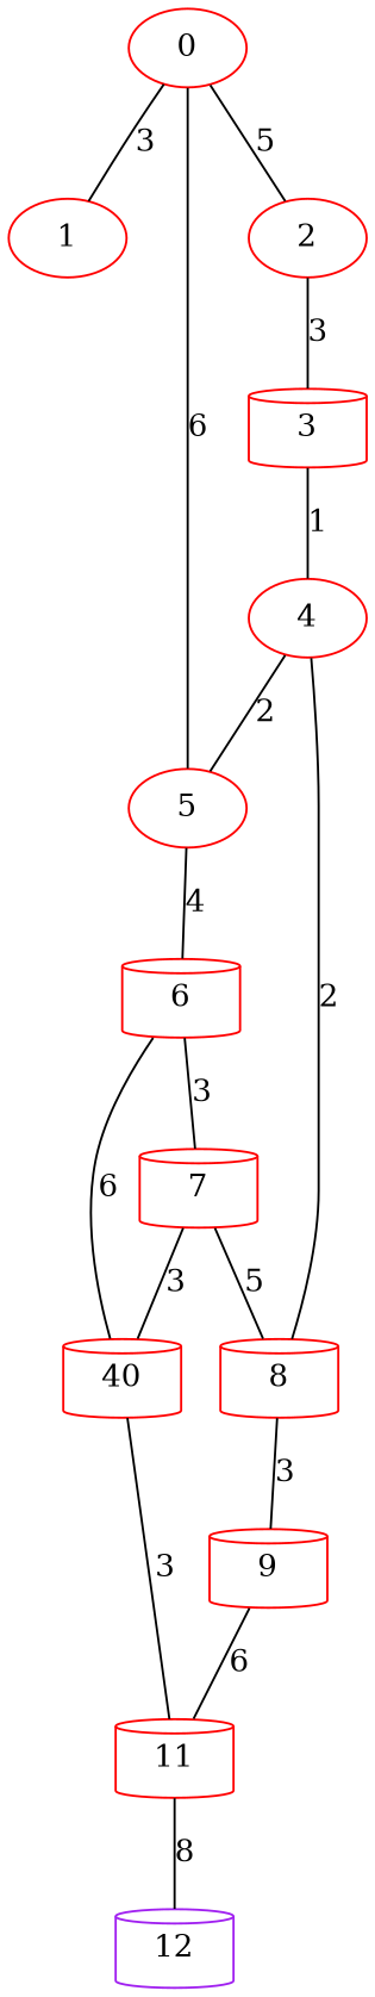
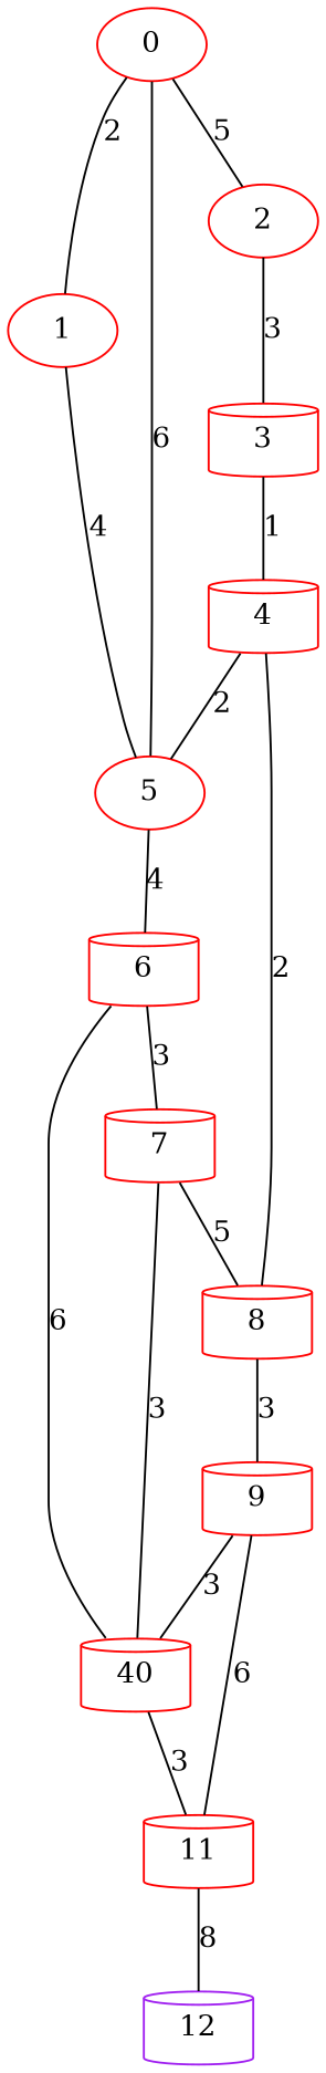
  graph {
    node [color=red shape=cylinder weight=1]
    0 [shape=ellipse]
    1 [shape=ellipse]
    5 [shape=ellipse]
    2 [shape=ellipse]
    6
    3
-   4 [shape=ellipse]
+   4
    8
    7
    n10 [label=40]
    11
    9
    12 [color=purple weight=4]
-   0 -- 1 [label=3]
+   0 -- 1 [label=2]
    0 -- 5 [label=6]
    0 -- 2 [label=5]
+   1 -- 5 [label=4]
    5 -- 6 [label=4]
    2 -- 3 [label=3]
    6 -- 7 [label=3]
    6 -- n10 [label=6]
    3 -- 4 [label=1]
    4 -- 5 [label=2]
    4 -- 8 [label=2]
    8 -- 9 [label=3]
    7 -- 8 [label=5]
    7 -- n10 [label=3]
    n10 -- 11 [label=3]
    11 -- 12 [label=8]
+   9 -- n10 [label=3]
    9 -- 11 [label=6]
  }
